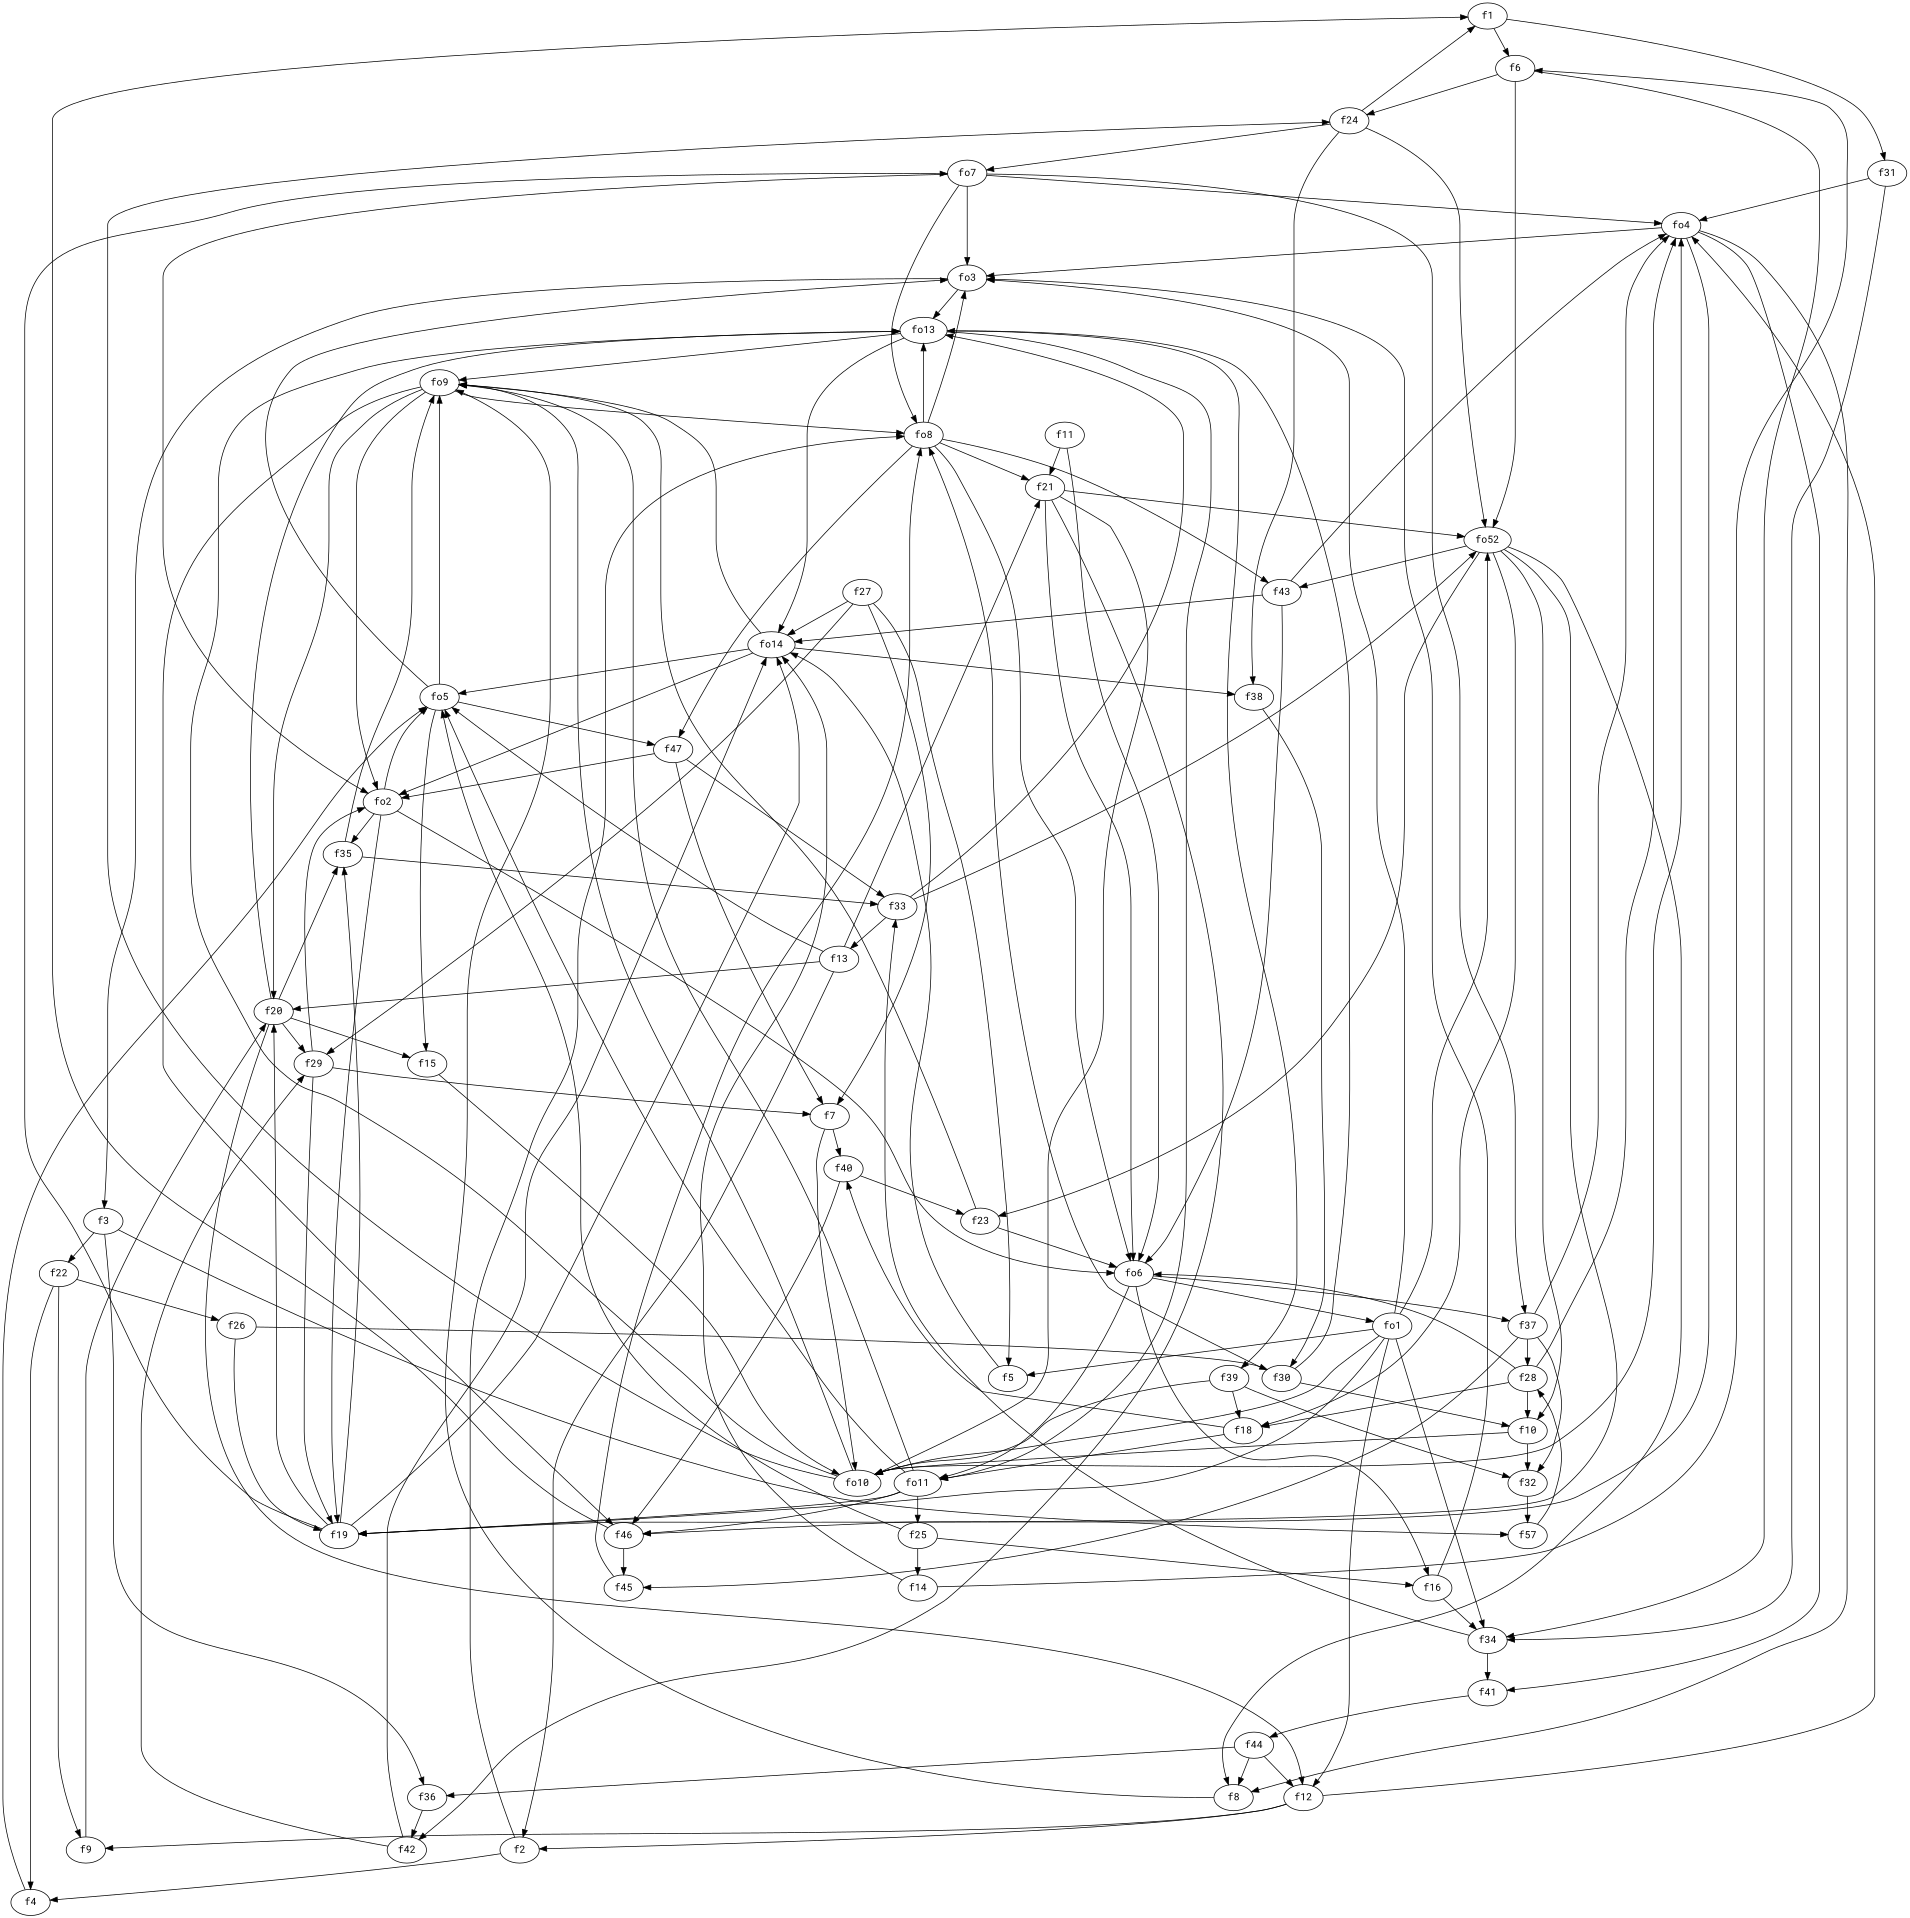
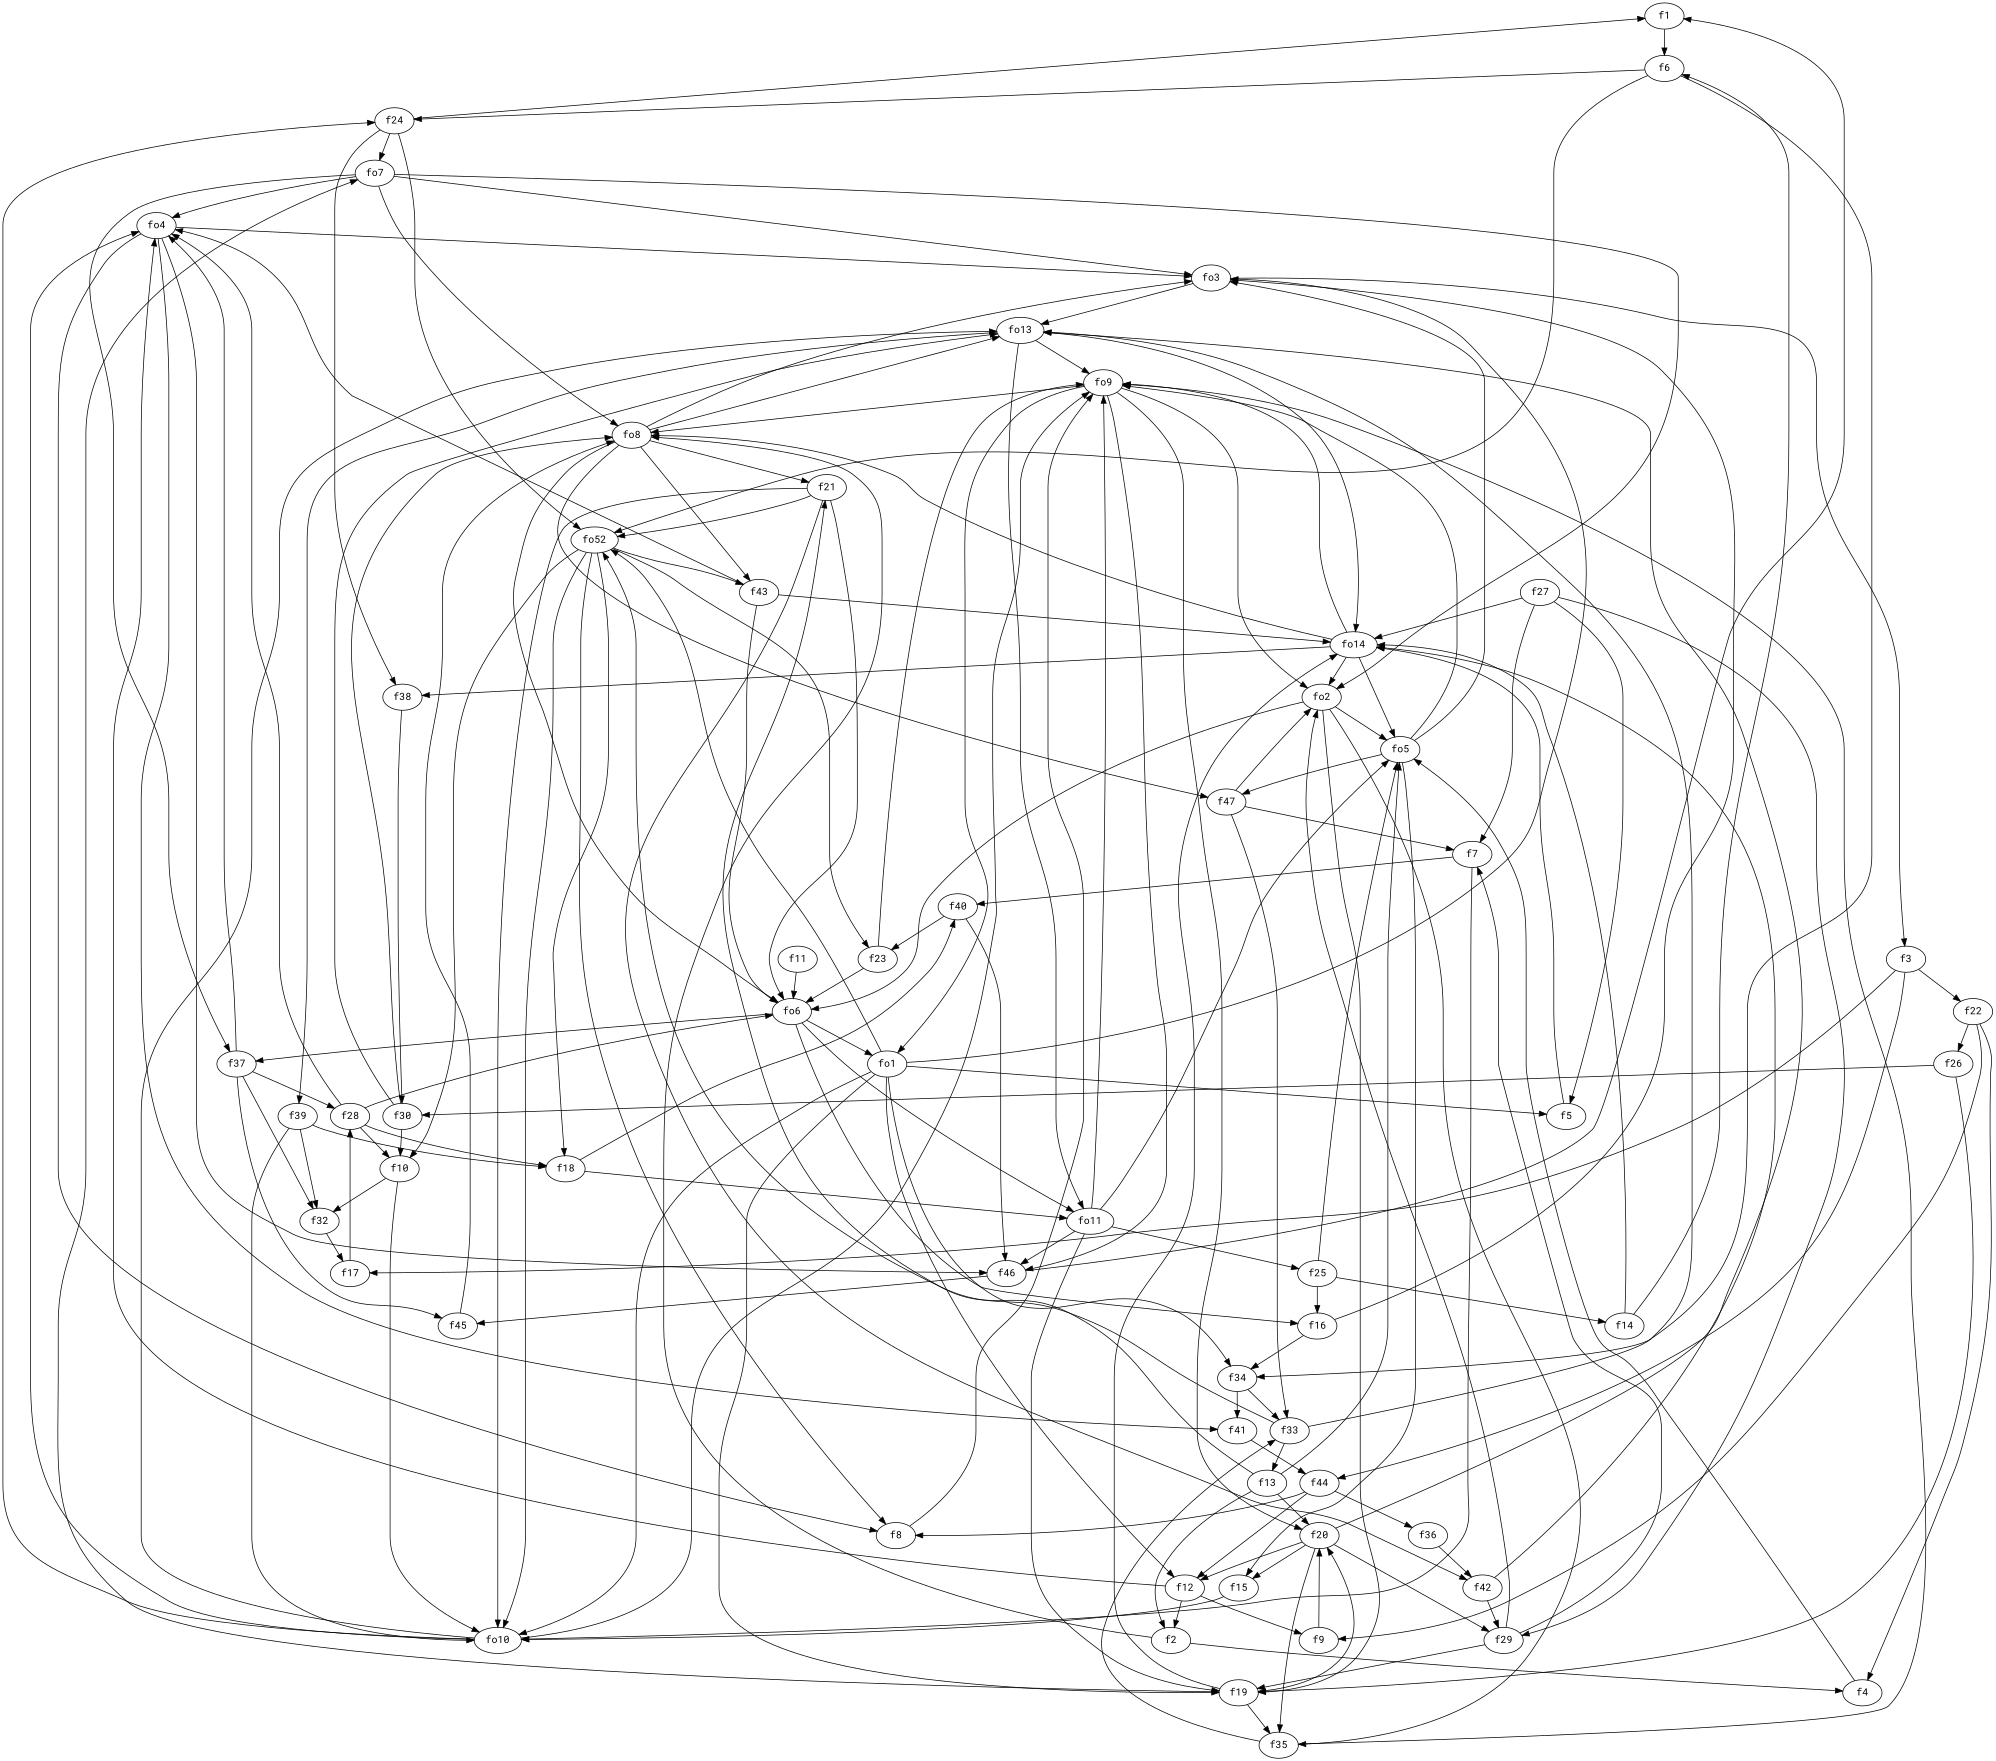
  strict digraph {
    fontname="Roboto Mono"
    node [fontname="Roboto Mono"]
    edge [fontname="Roboto Mono" weight=2]
    f1
    f6
-   f31
    f24
    f34
    n6 [label=fo52]
    fo4
    f2
    f4
    fo8
    fo5
    f21
    fo6
    fo3
    fo13
    f43
    f47
    f3
-   f17 [label=f57]
+   f17
    f22
    f36
    f28
    f9
    f26
    f42
    fo9
    f15
    f5
    fo14
    f38
    fo2
    fo7
    f33
    f41
    f8
    f10
    f18
    f19
    f23
    f7
    f40
    fo10
    f46
    f20
    fo1
    f12
    f35
    f29
    f32
    f11
    f16
    fo11
    f37
    f13
    f14
    f25
    f39
    f30
    f27
    f44
    f45
    f1 -> f6
-   f1 -> f31
    f6 -> f24
    f6 -> f34
    f6 -> n6
-   f31 -> f34
-   f31 -> fo4
    f24 -> f1
    f24 -> n6
    f24 -> f38
    f24 -> fo7
    f34 -> f33
    f34 -> f41
    n6 -> f43
    n6 -> f8
    n6 -> f10
    n6 -> f18
-   n6 -> f19
+   n6 -> fo10
    n6 -> f23
    fo4 -> fo3
    fo4 -> f41
    fo4 -> f8
    fo4 -> f46
    f2 -> f4
    f2 -> fo8
    f4 -> fo5
    fo8 -> f21
    fo8 -> fo6
    fo8 -> fo3
    fo8 -> fo13
    fo8 -> f43
    fo8 -> f47
    fo5 -> fo3
    fo5 -> f47
    fo5 -> fo9
    fo5 -> f15
    f21 -> n6
    f21 -> fo6
    f21 -> f42
    f21 -> fo10
    fo6 -> fo1
    fo6 -> f16
    fo6 -> fo11
    fo6 -> f37
    fo3 -> fo13
    fo3 -> f3
    fo13 -> fo9
    fo13 -> fo14
    fo13 -> fo11
    fo13 -> f39
    f43 -> fo4
    f43 -> fo6
    f43 -> fo14
    f47 -> fo2
    f47 -> f33
    f47 -> f7
    f3 -> f17
    f3 -> f22
-   f3 -> f36
+   f3 -> f44
    f17 -> f28
    f22 -> f4
    f22 -> f9
    f22 -> f26
    f36 -> f42
    f28 -> fo4
    f28 -> fo6
    f28 -> f10
    f28 -> f18
    f9 -> f20
    f26 -> f19
    f26 -> f30
    f42 -> fo14
    f42 -> f29
    fo9 -> fo8
    fo9 -> fo2
    fo9 -> f46
    fo9 -> f20
+   fo9 -> fo1
    f15 -> fo10
    f5 -> fo14
+   fo14 -> fo8
    fo14 -> fo5
    fo14 -> fo9
    fo14 -> f38
    fo14 -> fo2
    f38 -> f30
    fo2 -> fo5
    fo2 -> fo6
    fo2 -> f19
    fo2 -> f35
    fo7 -> fo4
    fo7 -> fo8
    fo7 -> fo3
    fo7 -> fo2
    fo7 -> f37
    f33 -> n6
    f33 -> fo13
    f33 -> f13
    f41 -> f44
    f8 -> fo9
    f10 -> fo10
    f10 -> f32
    f18 -> f40
    f18 -> fo11
    f19 -> fo14
    f19 -> fo7
    f19 -> f20
    f19 -> f35
    f23 -> fo6
    f23 -> fo9
    f7 -> f40
    f7 -> fo10
    f40 -> f23
    f40 -> f46
    fo10 -> f24
    fo10 -> fo4
    fo10 -> fo13
    fo10 -> fo9
    f46 -> f1
    f46 -> f45
    f20 -> fo13
    f20 -> f15
    f20 -> f12
    f20 -> f35
    f20 -> f29
    fo1 -> f34
    fo1 -> n6
    fo1 -> fo3
    fo1 -> f5
    fo1 -> f19
    fo1 -> fo10
    fo1 -> f12
    f12 -> fo4
    f12 -> f2
    f12 -> f9
    f35 -> fo9
    f35 -> f33
    f29 -> fo2
    f29 -> f19
    f29 -> f7
    f32 -> f17
-   f11 -> f21
    f11 -> fo6
    f16 -> f34
    f16 -> fo3
    fo11 -> fo5
    fo11 -> fo9
    fo11 -> f19
    fo11 -> f46
    fo11 -> f25
    f37 -> fo4
    f37 -> f28
    f37 -> f32
    f37 -> f45
    f13 -> f2
    f13 -> fo5
    f13 -> f21
    f13 -> f20
    f14 -> f6
    f14 -> fo14
    f25 -> fo5
    f25 -> f16
    f25 -> f14
    f39 -> f18
    f39 -> fo10
    f39 -> f32
    f30 -> fo8
    f30 -> fo13
    f30 -> f10
    f27 -> f5
    f27 -> fo14
    f27 -> f7
    f27 -> f29
    f44 -> f36
    f44 -> f8
    f44 -> f12
    f45 -> fo8
  }
